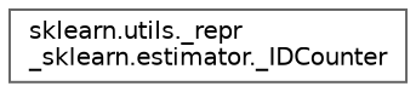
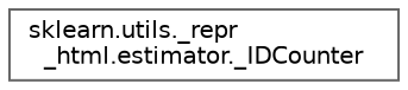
  digraph {
    rankdir=LR
-   n1 [color=grey40 fillcolor=white fontname=Helvetica fontsize=10 height=0.2 label="sklearn.utils._repr\l_sklearn.estimator._IDCounter" shape=box style=filled width=0.4]
+   n1 [color=grey40 fillcolor=white fontname=Helvetica fontsize=10 height=0.2 label="sklearn.utils._repr\l_html.estimator._IDCounter" shape=box style=filled width=0.4]
  }
